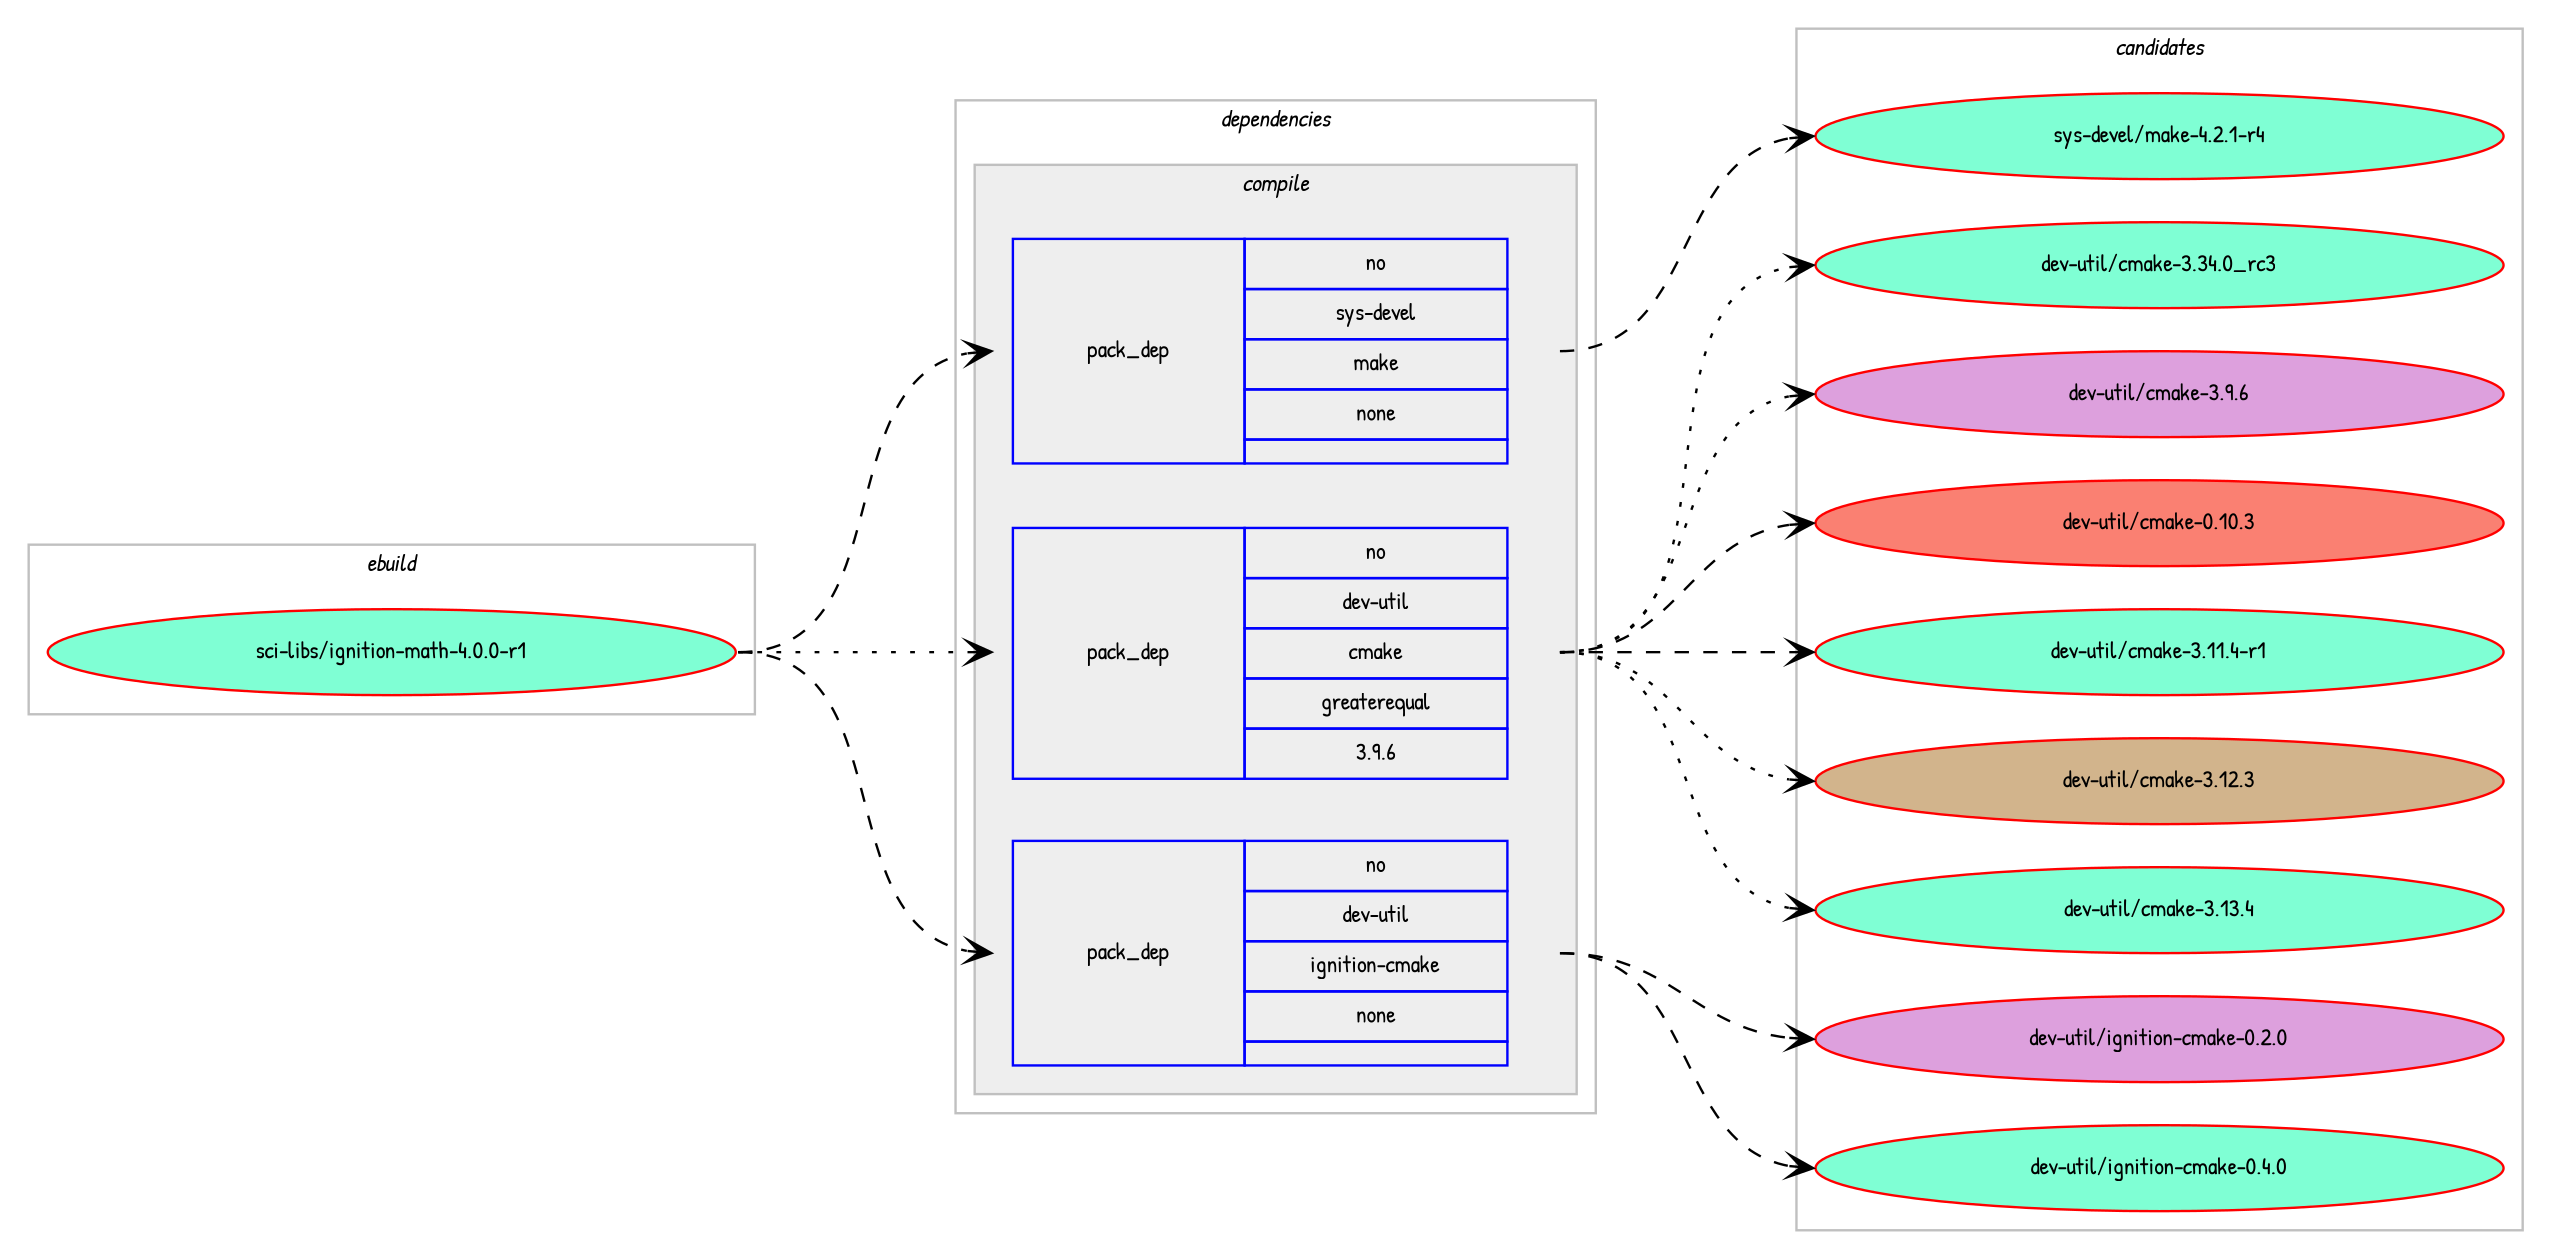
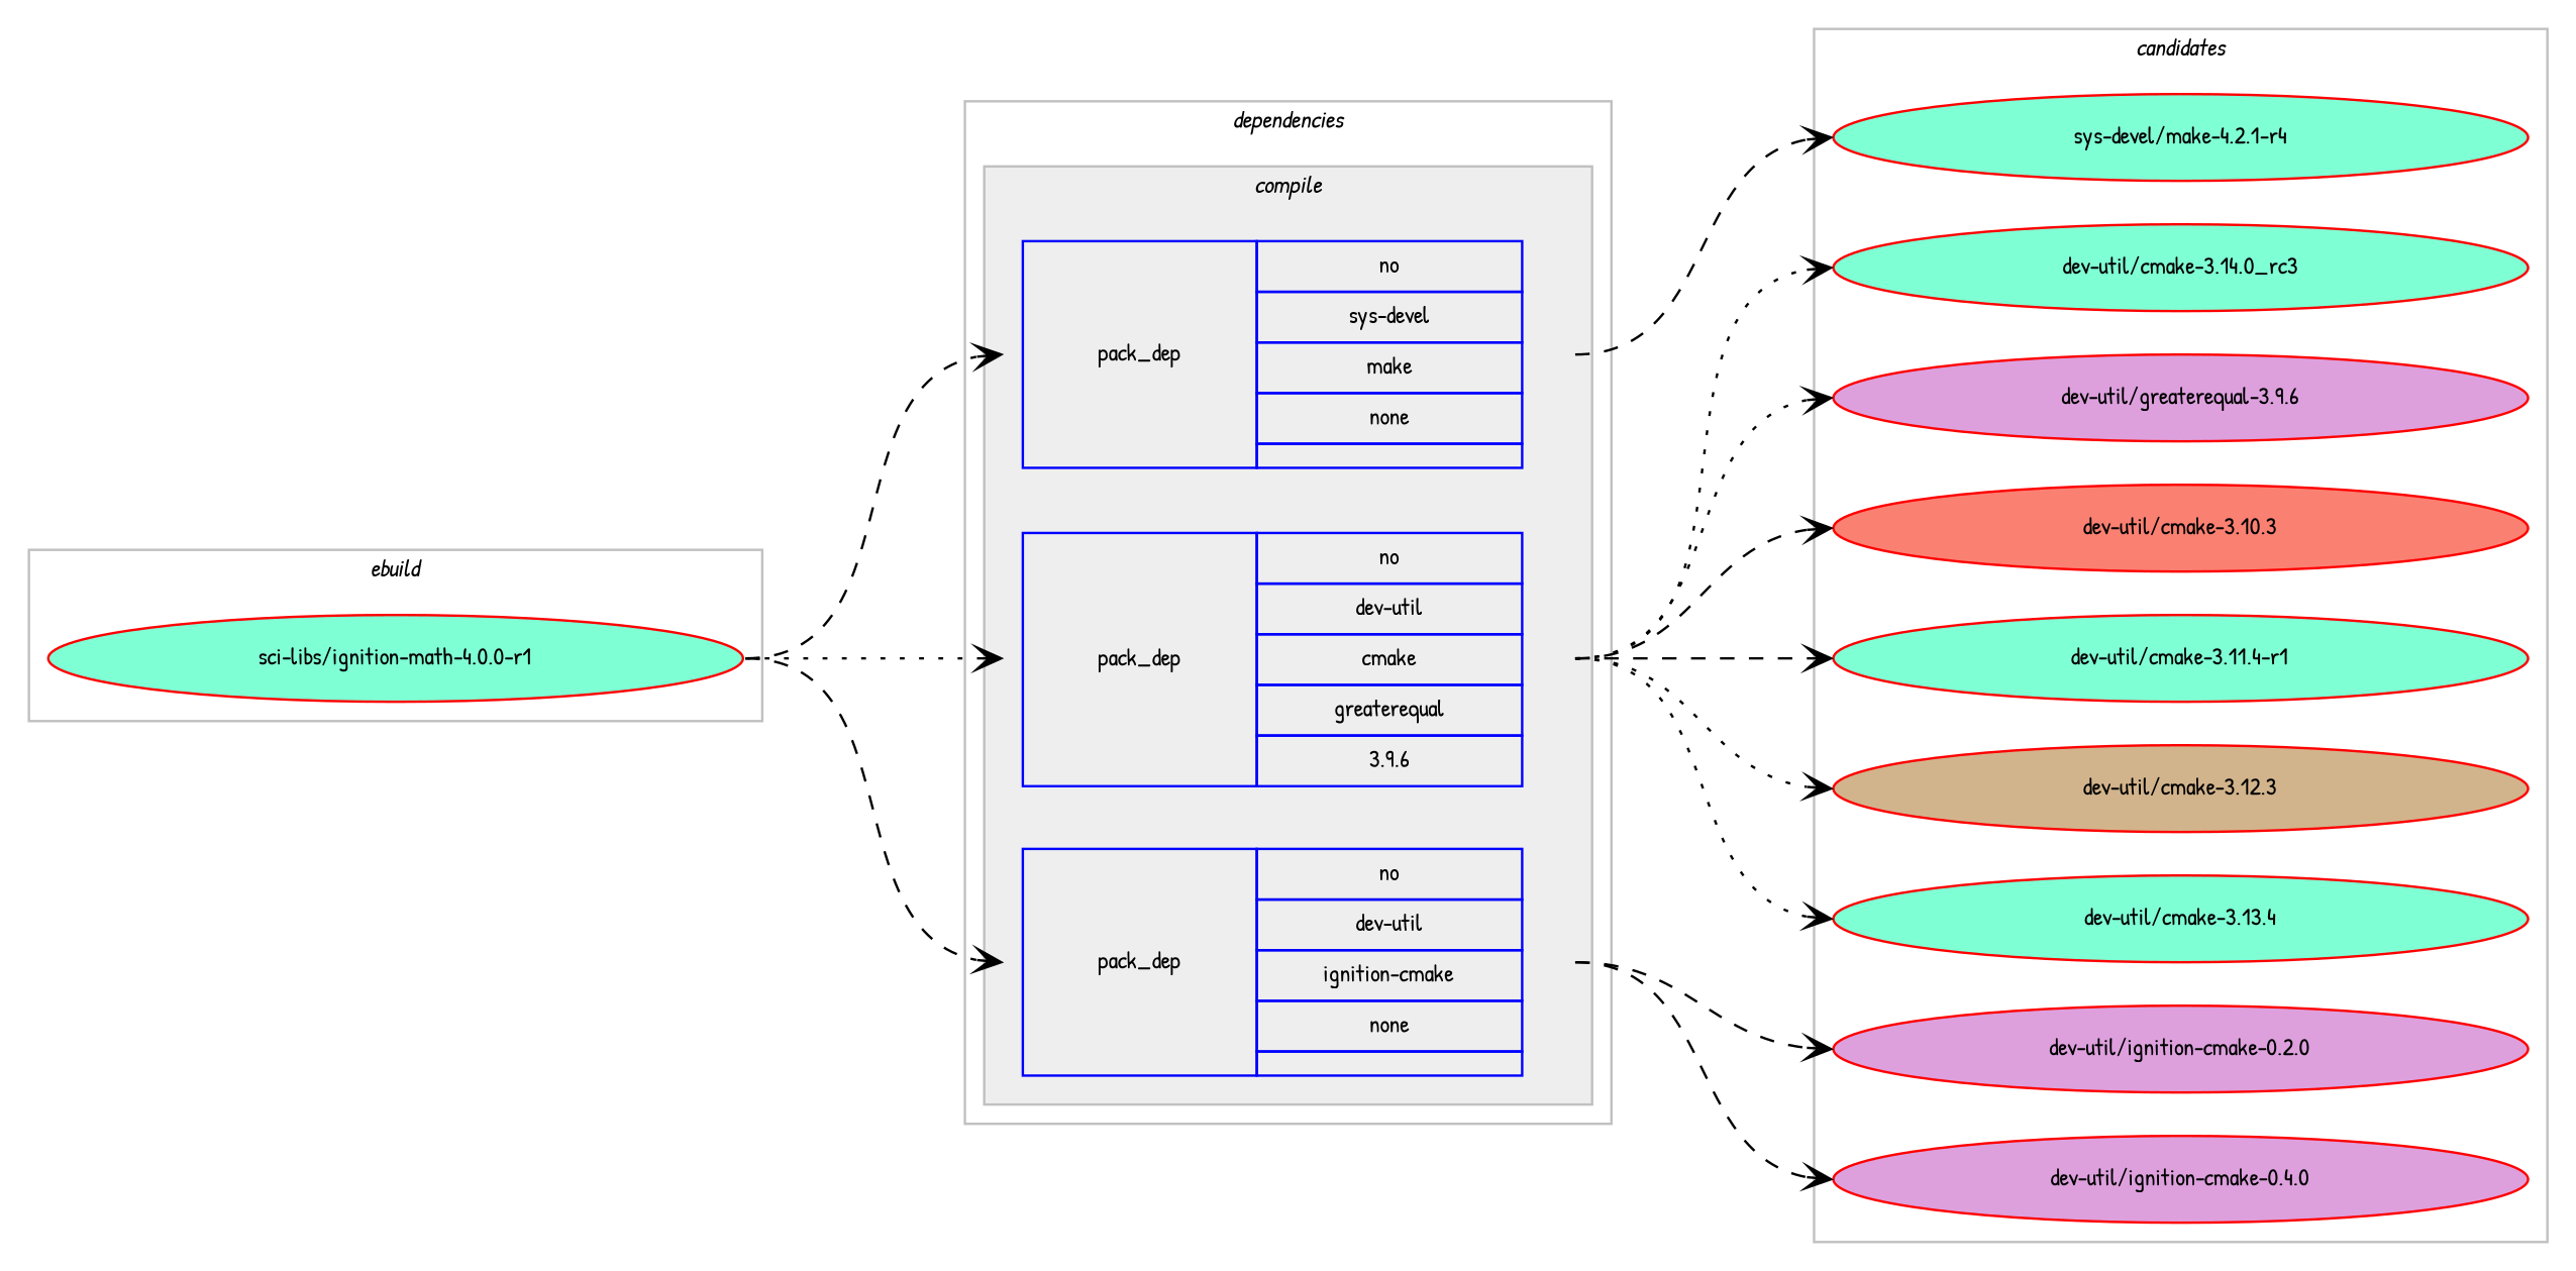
  digraph {
    compound=true
    concentrate=true
    fontname="Patrick Hand"
    fontsize=10
    newrank=true
    rankdir=LR
    ranksep=1.5
    node [color=red fillcolor=aquamarine fontname="Patrick Hand" fontsize=10 style=filled]
    edge [arrowhead=vee fontname="Patrick Hand" headport=w style=dashed tailport=e weight=100]
    n1 [label="sci-libs/ignition-math-4.0.0-r1" width=4]
    n2 [color=blue label=<<TABLE BORDER="0" CELLBORDER="1" CELLSPACING="0" CELLPADDING="4" WIDTH="220"><TR><TD ROWSPAN="6" CELLPADDING="30">pack_dep</TD></TR><TR><TD WIDTH="110">no</TD></TR><TR><TD>sys-devel</TD></TR><TR><TD>make</TD></TR><TR><TD>none</TD></TR><TR><TD></TD></TR></TABLE>> shape=none fillcolor="" style=""]
    n3 [color=blue label=<<TABLE BORDER="0" CELLBORDER="1" CELLSPACING="0" CELLPADDING="4" WIDTH="220"><TR><TD ROWSPAN="6" CELLPADDING="30">pack_dep</TD></TR><TR><TD WIDTH="110">no</TD></TR><TR><TD>dev-util</TD></TR><TR><TD>cmake</TD></TR><TR><TD>greaterequal</TD></TR><TR><TD>3.9.6</TD></TR></TABLE>> shape=none fillcolor="" style=""]
    n4 [color=blue label=<<TABLE BORDER="0" CELLBORDER="1" CELLSPACING="0" CELLPADDING="4" WIDTH="220"><TR><TD ROWSPAN="6" CELLPADDING="30">pack_dep</TD></TR><TR><TD WIDTH="110">no</TD></TR><TR><TD>dev-util</TD></TR><TR><TD>ignition-cmake</TD></TR><TR><TD>none</TD></TR><TR><TD></TD></TR></TABLE>> shape=none fillcolor="" style=""]
-   n5 [fillcolor=salmon label="dev-util/cmake-0.10.3" width=4]
+   n5 [fillcolor=salmon label="dev-util/cmake-3.10.3" width=4]
    n6 [label="dev-util/cmake-3.11.4-r1" width=4]
    n7 [fillcolor=tan label="dev-util/cmake-3.12.3" width=4]
    n8 [label="dev-util/cmake-3.13.4" width=4]
-   n9 [label="dev-util/cmake-3.34.0_rc3" width=4]
-   n10 [fillcolor=plum label="dev-util/cmake-3.9.6" width=4]
+   n9 [label="dev-util/cmake-3.14.0_rc3" width=4]
+   n10 [fillcolor=plum label="dev-util/greaterequal-3.9.6" width=4]
    n11 [fillcolor=plum label="dev-util/ignition-cmake-0.2.0" width=4]
-   n12 [label="dev-util/ignition-cmake-0.4.0" width=4]
+   n12 [fillcolor=plum label="dev-util/ignition-cmake-0.4.0" width=4]
    n13 [label="sys-devel/make-4.2.1-r4" width=4]
    subgraph cluster_1 {
      color=gray
      label=<<i>ebuild</i>>
      rank=same
      n1
    }
    subgraph cluster_2 {
      color=gray
      label=<<i>dependencies</i>>
      subgraph cluster_3 {
        color=gray
        fillcolor="#eeeeee"
        label=<<i>compile</i>>
        style=filled
        subgraph sub_4 {
          color=gray
          fillcolor="#eeeeee"
          label=<<i>compile</i>>
          style=filled
          n2
        }
        subgraph sub_5 {
          color=gray
          fillcolor="#eeeeee"
          label=<<i>compile</i>>
          style=filled
          n3
        }
        subgraph sub_6 {
          color=gray
          fillcolor="#eeeeee"
          label=<<i>compile</i>>
          style=filled
          n4
        }
      }
      subgraph cluster_7 {
        color=gray
        fillcolor="#eeeeee"
        label=<<i>compile and run</i>>
        style=filled
      }
      subgraph cluster_8 {
        color=gray
        fillcolor="#eeeeee"
        label=<<i>run</i>>
        style=filled
      }
    }
    subgraph cluster_9 {
      color=gray
      label=<<i>candidates</i>>
      rank=same
      subgraph sub_10 {
        color=black
        label=<<i>candidates</i>>
        nodesep=1
        rank=same
        n5
        n6
        n7
        n8
        n9
        n10
      }
      subgraph sub_11 {
        color=black
        label=<<i>candidates</i>>
        nodesep=1
        rank=same
        n11
        n12
      }
      subgraph sub_12 {
        color=black
        label=<<i>candidates</i>>
        nodesep=1
        rank=same
        n13
      }
    }
    n1 -> n2 [weight=20]
    n1 -> n3 [style=dotted weight=20]
    n1 -> n4 [weight=20]
    n2 -> n13
    n3 -> n5
    n3 -> n6
    n3 -> n7 [style=dotted]
    n3 -> n8 [style=dotted]
    n3 -> n9 [style=dotted]
    n3 -> n10 [style=dotted]
    n4 -> n11
    n4 -> n12
  }
